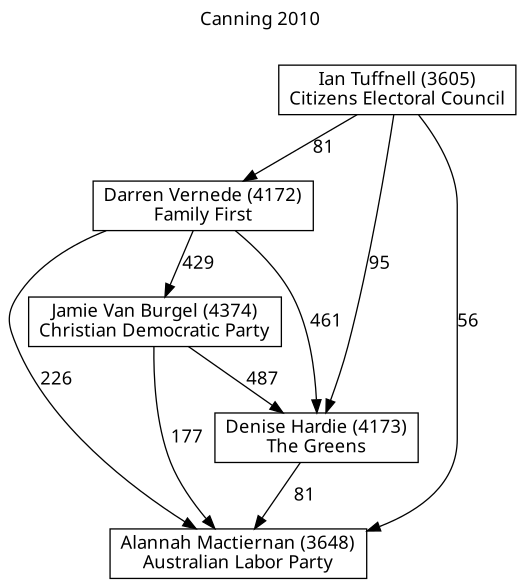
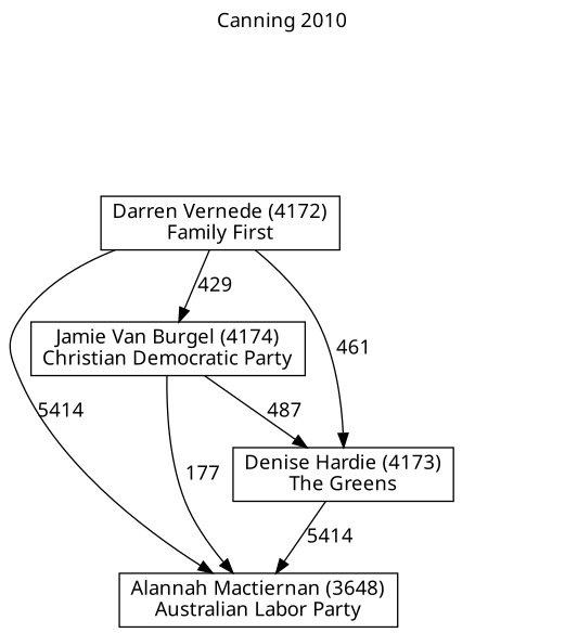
  digraph {
    fontname="Noto Sans"
    label="Canning 2010"
    labelloc=t
    mclimit=10
    node [fontname="Noto Sans" shape=box]
    edge [fontname="Noto Sans"]
    n1 [label="Alannah Mactiernan (3648)\nAustralian Labor Party"]
    n2 [label="Denise Hardie (4173)\nThe Greens"]
-   n3 [label="Jamie Van Burgel (4374)\nChristian Democratic Party"]
+   n3 [label="Jamie Van Burgel (4174)\nChristian Democratic Party"]
    n4 [label="Darren Vernede (4172)\nFamily First"]
-   n5 [label="Ian Tuffnell (3605)\nCitizens Electoral Council"]
-   n2 -> n1 [label=81]
+   n2 -> n1 [label=5414]
    n3 -> n1 [label=177]
    n3 -> n2 [label=487]
-   n4 -> n1 [label=226]
+   n4 -> n1 [label=5414]
    n4 -> n2 [label=461]
    n4 -> n3 [label=429]
-   n5 -> n1 [label=56]
-   n5 -> n2 [label=95]
-   n5 -> n4 [label=81]
  }
